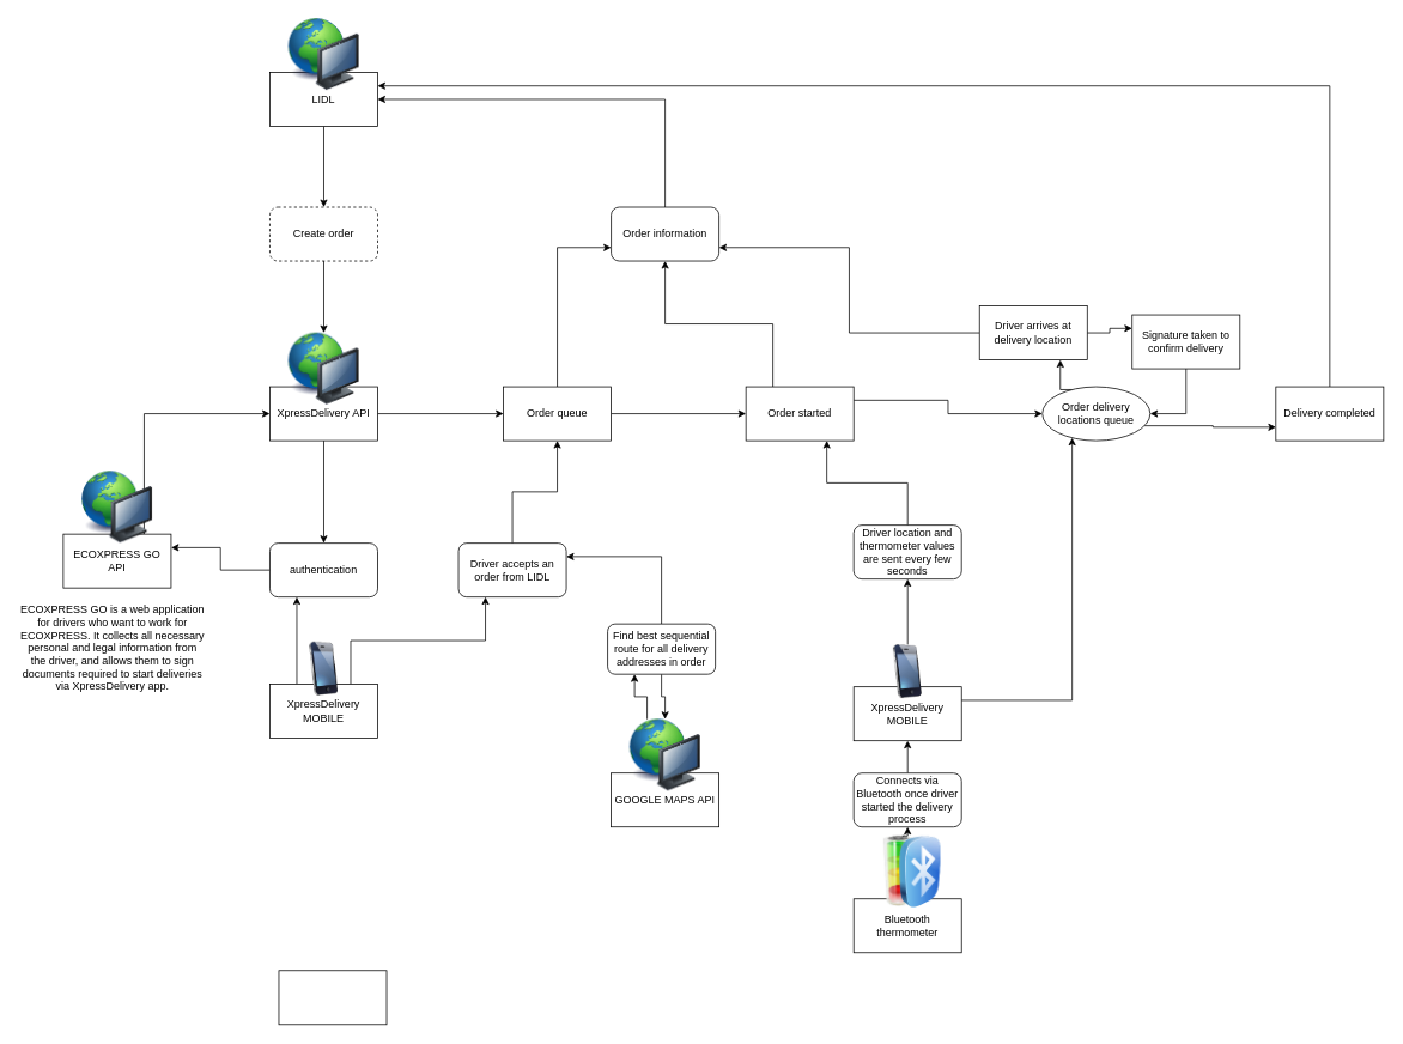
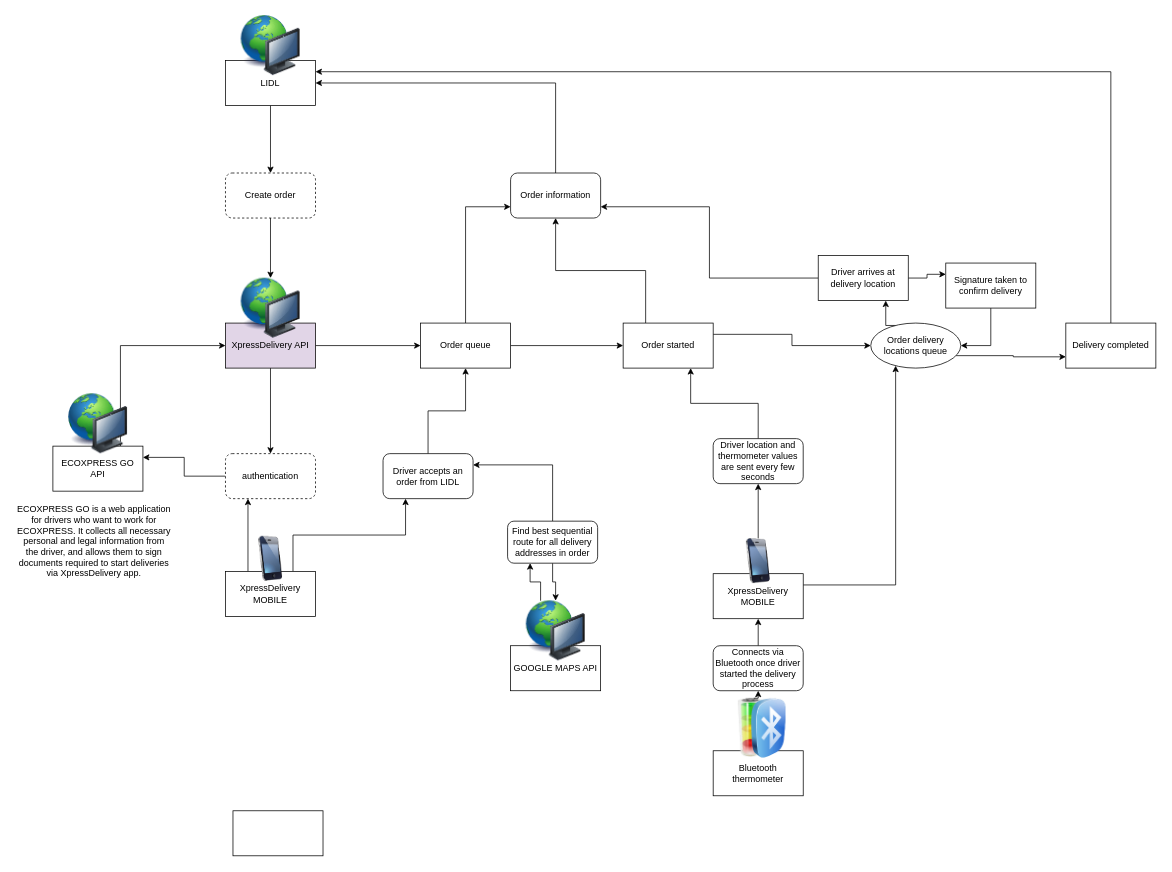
  <mxCell id="0" />
  <mxCell id="1" parent="0" />
  <mxCell id="2" style="edgeStyle=orthogonalEdgeStyle;rounded=0;orthogonalLoop=1;jettySize=auto;html=1;exitX=0.5;exitY=1;exitDx=0;exitDy=0;entryX=0.5;entryY=0;entryDx=0;entryDy=0;" edge="1" parent="1" source="4" target="20"><mxGeometry relative="1" as="geometry" /></mxCell>
  <mxCell id="3" style="edgeStyle=orthogonalEdgeStyle;rounded=0;orthogonalLoop=1;jettySize=auto;html=1;exitX=1;exitY=0.5;exitDx=0;exitDy=0;entryX=0;entryY=0.5;entryDx=0;entryDy=0;" edge="1" parent="1" source="4" target="23"><mxGeometry relative="1" as="geometry" /></mxCell>
- <mxCell id="4" value="XpressDelivery API&lt;br&gt;" style="rounded=0;whiteSpace=wrap;html=1;" vertex="1" parent="1"><mxGeometry x="300" y="430" width="120" height="60" as="geometry" /></mxCell>
+ <mxCell id="4" value="XpressDelivery API&lt;br&gt;" style="rounded=0;whiteSpace=wrap;html=1;fillColor=#e1d5e7;" vertex="1" parent="1"><mxGeometry x="300" y="430" width="120" height="60" as="geometry" /></mxCell>
  <mxCell id="5" style="edgeStyle=orthogonalEdgeStyle;rounded=0;orthogonalLoop=1;jettySize=auto;html=1;exitX=0.5;exitY=1;exitDx=0;exitDy=0;entryX=0.5;entryY=0;entryDx=0;entryDy=0;" edge="1" parent="1" source="6" target="10"><mxGeometry relative="1" as="geometry" /></mxCell>
  <mxCell id="6" value="LIDL&lt;br&gt;" style="rounded=0;whiteSpace=wrap;html=1;" vertex="1" parent="1"><mxGeometry x="300" y="80" width="120" height="60" as="geometry" /></mxCell>
  <mxCell id="7" value="" style="image;html=1;labelBackgroundColor=#ffffff;image=img/lib/clip_art/computers/Network_128x128.png" vertex="1" parent="1"><mxGeometry x="320" y="20" width="80" height="80" as="geometry" /></mxCell>
  <mxCell id="8" value="" style="image;html=1;labelBackgroundColor=#ffffff;image=img/lib/clip_art/computers/Network_128x128.png" vertex="1" parent="1"><mxGeometry x="320" y="370" width="80" height="80" as="geometry" /></mxCell>
  <mxCell id="9" style="edgeStyle=orthogonalEdgeStyle;rounded=0;orthogonalLoop=1;jettySize=auto;html=1;exitX=0.5;exitY=1;exitDx=0;exitDy=0;" edge="1" parent="1" source="10" target="8"><mxGeometry relative="1" as="geometry" /></mxCell>
  <mxCell id="10" value="Create order" style="rounded=1;whiteSpace=wrap;html=1;dashed=1;" vertex="1" parent="1"><mxGeometry x="300" y="230" width="120" height="60" as="geometry" /></mxCell>
  <mxCell id="11" style="edgeStyle=orthogonalEdgeStyle;rounded=0;orthogonalLoop=1;jettySize=auto;html=1;exitX=0.25;exitY=0;exitDx=0;exitDy=0;entryX=0.25;entryY=1;entryDx=0;entryDy=0;" edge="1" parent="1" source="13" target="20"><mxGeometry relative="1" as="geometry" /></mxCell>
  <mxCell id="12" style="edgeStyle=orthogonalEdgeStyle;rounded=0;orthogonalLoop=1;jettySize=auto;html=1;exitX=0.75;exitY=0;exitDx=0;exitDy=0;entryX=0.25;entryY=1;entryDx=0;entryDy=0;" edge="1" parent="1" source="13" target="25"><mxGeometry relative="1" as="geometry" /></mxCell>
  <mxCell id="13" value="XpressDelivery MOBILE" style="rounded=0;whiteSpace=wrap;html=1;" vertex="1" parent="1"><mxGeometry x="300" y="761" width="120" height="60" as="geometry" /></mxCell>
  <mxCell id="14" value="" style="image;html=1;labelBackgroundColor=#ffffff;image=img/lib/clip_art/telecommunication/iPhone_128x128.png" vertex="1" parent="1"><mxGeometry x="330" y="714" width="60" height="60" as="geometry" /></mxCell>
  <mxCell id="15" style="edgeStyle=orthogonalEdgeStyle;rounded=0;orthogonalLoop=1;jettySize=auto;html=1;exitX=0.75;exitY=0;exitDx=0;exitDy=0;entryX=0;entryY=0.5;entryDx=0;entryDy=0;" edge="1" parent="1" source="16" target="4"><mxGeometry relative="1" as="geometry" /></mxCell>
  <mxCell id="16" value="ECOXPRESS GO API&lt;br&gt;" style="rounded=0;whiteSpace=wrap;html=1;" vertex="1" parent="1"><mxGeometry x="70" y="594" width="120" height="60" as="geometry" /></mxCell>
  <mxCell id="17" value="" style="image;html=1;labelBackgroundColor=#ffffff;image=img/lib/clip_art/computers/Network_128x128.png" vertex="1" parent="1"><mxGeometry x="90" y="524" width="80" height="80" as="geometry" /></mxCell>
  <mxCell id="18" value="ECOXPRESS GO is a web application for drivers who want to work for ECOXPRESS. It collects all necessary personal and legal information from the driver, and allows them to sign documents required to start deliveries via XpressDelivery app." style="text;html=1;strokeColor=none;fillColor=none;align=center;verticalAlign=middle;whiteSpace=wrap;rounded=0;" vertex="1" parent="1"><mxGeometry x="20" y="631" width="210" height="179" as="geometry" /></mxCell>
  <mxCell id="19" style="edgeStyle=orthogonalEdgeStyle;rounded=0;orthogonalLoop=1;jettySize=auto;html=1;exitX=0;exitY=0.5;exitDx=0;exitDy=0;entryX=1;entryY=0.25;entryDx=0;entryDy=0;" edge="1" parent="1" source="20" target="16"><mxGeometry relative="1" as="geometry" /></mxCell>
- <mxCell id="20" value="authentication" style="rounded=1;whiteSpace=wrap;html=1;" vertex="1" parent="1"><mxGeometry x="300" y="604" width="120" height="60" as="geometry" /></mxCell>
+ <mxCell id="20" value="authentication" style="rounded=1;whiteSpace=wrap;html=1;dashed=1;" vertex="1" parent="1"><mxGeometry x="300" y="604" width="120" height="60" as="geometry" /></mxCell>
  <mxCell id="21" style="edgeStyle=orthogonalEdgeStyle;rounded=0;orthogonalLoop=1;jettySize=auto;html=1;exitX=1;exitY=0.5;exitDx=0;exitDy=0;entryX=0;entryY=0.5;entryDx=0;entryDy=0;" edge="1" parent="1" source="23" target="38"><mxGeometry relative="1" as="geometry" /></mxCell>
  <mxCell id="22" style="edgeStyle=orthogonalEdgeStyle;rounded=0;orthogonalLoop=1;jettySize=auto;html=1;exitX=0.5;exitY=0;exitDx=0;exitDy=0;entryX=0;entryY=0.75;entryDx=0;entryDy=0;" edge="1" parent="1" source="23" target="40"><mxGeometry relative="1" as="geometry" /></mxCell>
  <mxCell id="23" value="Order queue&lt;br&gt;" style="rounded=0;whiteSpace=wrap;html=1;" vertex="1" parent="1"><mxGeometry x="560" y="430" width="120" height="60" as="geometry" /></mxCell>
  <mxCell id="24" style="edgeStyle=orthogonalEdgeStyle;rounded=0;orthogonalLoop=1;jettySize=auto;html=1;exitX=0.5;exitY=0;exitDx=0;exitDy=0;entryX=0.5;entryY=1;entryDx=0;entryDy=0;" edge="1" parent="1" source="25" target="23"><mxGeometry relative="1" as="geometry" /></mxCell>
  <mxCell id="25" value="Driver accepts an order from LIDL&lt;br&gt;" style="rounded=1;whiteSpace=wrap;html=1;" vertex="1" parent="1"><mxGeometry x="510" y="604" width="120" height="60" as="geometry" /></mxCell>
  <mxCell id="26" value="GOOGLE MAPS API" style="rounded=0;whiteSpace=wrap;html=1;" vertex="1" parent="1"><mxGeometry x="680" y="860" width="120" height="60" as="geometry" /></mxCell>
  <mxCell id="27" style="edgeStyle=orthogonalEdgeStyle;rounded=0;orthogonalLoop=1;jettySize=auto;html=1;exitX=0.25;exitY=0;exitDx=0;exitDy=0;entryX=0.25;entryY=1;entryDx=0;entryDy=0;" edge="1" parent="1" source="28" target="31"><mxGeometry relative="1" as="geometry" /></mxCell>
  <mxCell id="28" value="" style="image;html=1;labelBackgroundColor=#ffffff;image=img/lib/clip_art/computers/Network_128x128.png" vertex="1" parent="1"><mxGeometry x="700" y="800" width="80" height="80" as="geometry" /></mxCell>
  <mxCell id="29" style="edgeStyle=orthogonalEdgeStyle;rounded=0;orthogonalLoop=1;jettySize=auto;html=1;exitX=0.5;exitY=1;exitDx=0;exitDy=0;entryX=0.5;entryY=0;entryDx=0;entryDy=0;" edge="1" parent="1" source="31" target="28"><mxGeometry relative="1" as="geometry" /></mxCell>
  <mxCell id="30" style="edgeStyle=orthogonalEdgeStyle;rounded=0;orthogonalLoop=1;jettySize=auto;html=1;exitX=0.5;exitY=0;exitDx=0;exitDy=0;entryX=1;entryY=0.25;entryDx=0;entryDy=0;" edge="1" parent="1" source="31" target="25"><mxGeometry relative="1" as="geometry" /></mxCell>
  <mxCell id="31" value="Find best sequential route for all delivery addresses in order" style="rounded=1;whiteSpace=wrap;html=1;" vertex="1" parent="1"><mxGeometry x="676" y="694" width="120" height="56" as="geometry" /></mxCell>
  <mxCell id="32" style="edgeStyle=orthogonalEdgeStyle;rounded=0;orthogonalLoop=1;jettySize=auto;html=1;exitX=1;exitY=0.25;exitDx=0;exitDy=0;entryX=0.25;entryY=1;entryDx=0;entryDy=0;" edge="1" parent="1" source="33" target="56"><mxGeometry relative="1" as="geometry" /></mxCell>
  <mxCell id="33" value="XpressDelivery MOBILE" style="rounded=0;whiteSpace=wrap;html=1;" vertex="1" parent="1"><mxGeometry x="950" y="764" width="120" height="60" as="geometry" /></mxCell>
  <mxCell id="34" style="edgeStyle=orthogonalEdgeStyle;rounded=0;orthogonalLoop=1;jettySize=auto;html=1;exitX=0.5;exitY=0;exitDx=0;exitDy=0;" edge="1" parent="1" source="35" target="42"><mxGeometry relative="1" as="geometry" /></mxCell>
  <mxCell id="35" value="" style="image;html=1;labelBackgroundColor=#ffffff;image=img/lib/clip_art/telecommunication/iPhone_128x128.png" vertex="1" parent="1"><mxGeometry x="980" y="717" width="60" height="60" as="geometry" /></mxCell>
  <mxCell id="36" style="edgeStyle=orthogonalEdgeStyle;rounded=0;orthogonalLoop=1;jettySize=auto;html=1;exitX=0.25;exitY=0;exitDx=0;exitDy=0;entryX=0.5;entryY=1;entryDx=0;entryDy=0;" edge="1" parent="1" source="38" target="40"><mxGeometry relative="1" as="geometry" /></mxCell>
  <mxCell id="37" style="edgeStyle=orthogonalEdgeStyle;rounded=0;orthogonalLoop=1;jettySize=auto;html=1;exitX=1;exitY=0.25;exitDx=0;exitDy=0;entryX=0;entryY=0.5;entryDx=0;entryDy=0;" edge="1" parent="1" source="38" target="56"><mxGeometry relative="1" as="geometry" /></mxCell>
  <mxCell id="38" value="Order started" style="rounded=0;whiteSpace=wrap;html=1;" vertex="1" parent="1"><mxGeometry x="830" y="430" width="120" height="60" as="geometry" /></mxCell>
  <mxCell id="39" style="edgeStyle=orthogonalEdgeStyle;rounded=0;orthogonalLoop=1;jettySize=auto;html=1;exitX=0.5;exitY=0;exitDx=0;exitDy=0;entryX=1;entryY=0.5;entryDx=0;entryDy=0;" edge="1" parent="1" source="40" target="6"><mxGeometry relative="1" as="geometry" /></mxCell>
  <mxCell id="40" value="Order information" style="rounded=1;whiteSpace=wrap;html=1;" vertex="1" parent="1"><mxGeometry x="680" y="230" width="120" height="60" as="geometry" /></mxCell>
  <mxCell id="41" style="edgeStyle=orthogonalEdgeStyle;rounded=0;orthogonalLoop=1;jettySize=auto;html=1;exitX=0.5;exitY=0;exitDx=0;exitDy=0;entryX=0.75;entryY=1;entryDx=0;entryDy=0;" edge="1" parent="1" source="42" target="38"><mxGeometry relative="1" as="geometry" /></mxCell>
  <mxCell id="42" value="Driver location and thermometer values are sent every few seconds" style="rounded=1;whiteSpace=wrap;html=1;" vertex="1" parent="1"><mxGeometry x="950" y="584" width="120" height="60" as="geometry" /></mxCell>
  <mxCell id="43" value="Bluetooth thermometer" style="rounded=0;whiteSpace=wrap;html=1;" vertex="1" parent="1"><mxGeometry x="950" y="1000" width="120" height="60" as="geometry" /></mxCell>
  <mxCell id="44" value="" style="image;html=1;labelBackgroundColor=#ffffff;image=img/lib/clip_art/general/Battery_allstates_128x128.png" vertex="1" parent="1"><mxGeometry x="960" y="930" width="80" height="80" as="geometry" /></mxCell>
  <mxCell id="45" style="edgeStyle=orthogonalEdgeStyle;rounded=0;orthogonalLoop=1;jettySize=auto;html=1;exitX=0.25;exitY=0;exitDx=0;exitDy=0;entryX=0.5;entryY=1;entryDx=0;entryDy=0;" edge="1" parent="1" source="46" target="48"><mxGeometry relative="1" as="geometry" /></mxCell>
  <mxCell id="46" value="" style="image;html=1;labelBackgroundColor=#ffffff;image=img/lib/clip_art/general/Bluetooth_128x128.png" vertex="1" parent="1"><mxGeometry x="984" y="930" width="80" height="80" as="geometry" /></mxCell>
  <mxCell id="47" style="edgeStyle=orthogonalEdgeStyle;rounded=0;orthogonalLoop=1;jettySize=auto;html=1;exitX=0.5;exitY=0;exitDx=0;exitDy=0;entryX=0.5;entryY=1;entryDx=0;entryDy=0;" edge="1" parent="1" source="48" target="33"><mxGeometry relative="1" as="geometry" /></mxCell>
  <mxCell id="48" value="Connects via Bluetooth once driver started the delivery process" style="rounded=1;whiteSpace=wrap;html=1;" vertex="1" parent="1"><mxGeometry x="950" y="860" width="120" height="60" as="geometry" /></mxCell>
  <mxCell id="49" style="edgeStyle=orthogonalEdgeStyle;rounded=0;orthogonalLoop=1;jettySize=auto;html=1;entryX=1;entryY=0.75;entryDx=0;entryDy=0;exitX=0;exitY=0.5;exitDx=0;exitDy=0;" edge="1" parent="1" source="51" target="40"><mxGeometry relative="1" as="geometry"><mxPoint x="1140" y="276" as="sourcePoint" /></mxGeometry></mxCell>
  <mxCell id="50" style="edgeStyle=orthogonalEdgeStyle;rounded=0;orthogonalLoop=1;jettySize=auto;html=1;exitX=1;exitY=0.5;exitDx=0;exitDy=0;entryX=0;entryY=0.25;entryDx=0;entryDy=0;" edge="1" parent="1" source="51" target="53"><mxGeometry relative="1" as="geometry" /></mxCell>
  <mxCell id="51" value="Driver arrives at delivery location" style="rounded=0;whiteSpace=wrap;html=1;" vertex="1" parent="1"><mxGeometry x="1090" y="340" width="120" height="60" as="geometry" /></mxCell>
  <mxCell id="52" style="edgeStyle=orthogonalEdgeStyle;rounded=0;orthogonalLoop=1;jettySize=auto;html=1;exitX=0.5;exitY=1;exitDx=0;exitDy=0;entryX=1;entryY=0.5;entryDx=0;entryDy=0;" edge="1" parent="1" source="53" target="56"><mxGeometry relative="1" as="geometry" /></mxCell>
  <mxCell id="53" value="Signature taken to confirm delivery&lt;br&gt;" style="rounded=0;whiteSpace=wrap;html=1;" vertex="1" parent="1"><mxGeometry x="1260" y="350" width="120" height="60" as="geometry" /></mxCell>
  <mxCell id="54" style="edgeStyle=orthogonalEdgeStyle;rounded=0;orthogonalLoop=1;jettySize=auto;html=1;exitX=0.25;exitY=0;exitDx=0;exitDy=0;entryX=0.75;entryY=1;entryDx=0;entryDy=0;" edge="1" parent="1" source="56" target="51"><mxGeometry relative="1" as="geometry" /></mxCell>
  <mxCell id="55" style="edgeStyle=orthogonalEdgeStyle;rounded=0;orthogonalLoop=1;jettySize=auto;html=1;exitX=1;exitY=0.75;exitDx=0;exitDy=0;entryX=0;entryY=0.75;entryDx=0;entryDy=0;" edge="1" parent="1" source="56" target="59"><mxGeometry relative="1" as="geometry" /></mxCell>
  <mxCell id="56" value="Order delivery locations queue&lt;br&gt;" style="ellipse;whiteSpace=wrap;html=1;" vertex="1" parent="1"><mxGeometry x="1160" y="430" width="120" height="60" as="geometry" /></mxCell>
  <mxCell id="57" value="" style="rounded=0;whiteSpace=wrap;html=1;" vertex="1" parent="1"><mxGeometry x="310" y="1080" width="120" height="60" as="geometry" /></mxCell>
  <mxCell id="58" style="edgeStyle=orthogonalEdgeStyle;rounded=0;orthogonalLoop=1;jettySize=auto;html=1;exitX=0.5;exitY=0;exitDx=0;exitDy=0;entryX=1;entryY=0.25;entryDx=0;entryDy=0;" edge="1" parent="1" source="59" target="6"><mxGeometry relative="1" as="geometry" /></mxCell>
  <mxCell id="59" value="Delivery completed" style="rounded=0;whiteSpace=wrap;html=1;" vertex="1" parent="1"><mxGeometry x="1420" y="430" width="120" height="60" as="geometry" /></mxCell>
